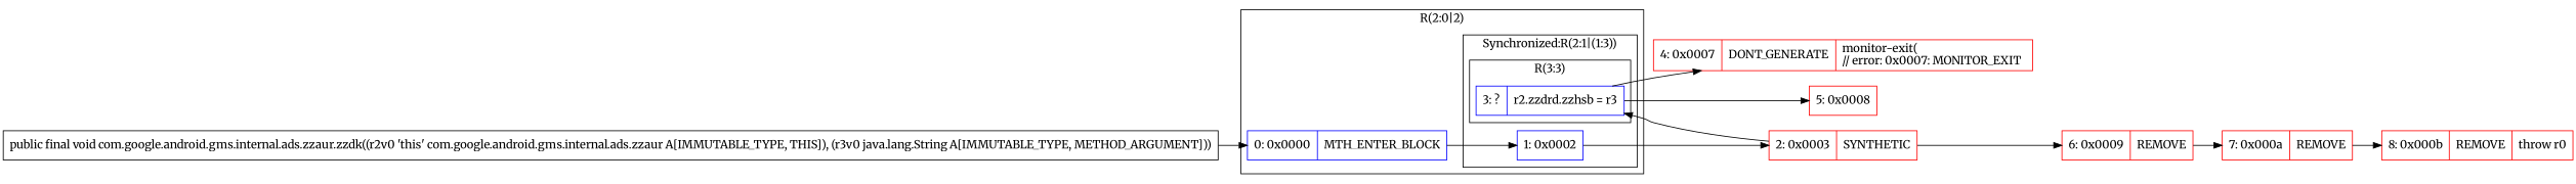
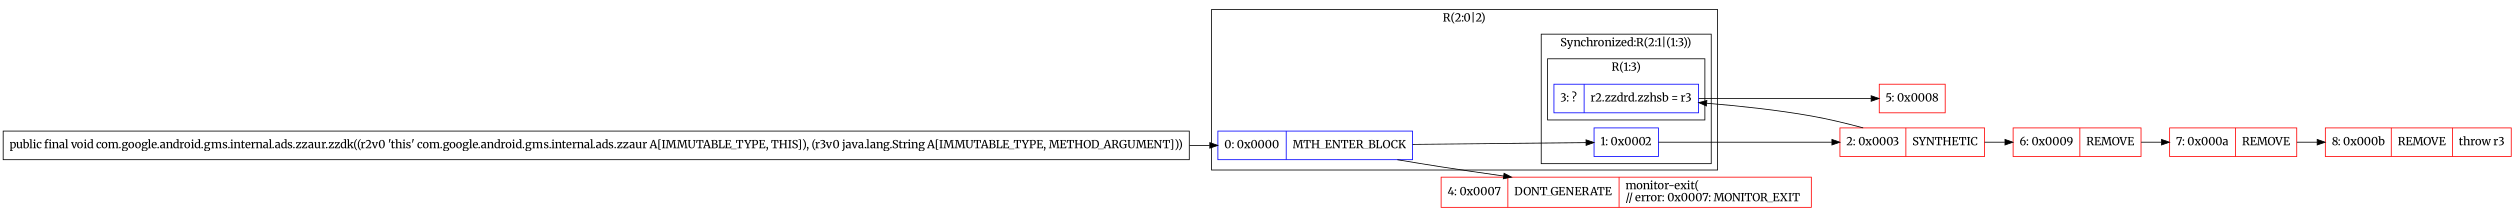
  digraph {
    fontname=Merriweather
    rankdir=LR
    node [color=red fontname=Merriweather shape=record]
    edge [fontname=Merriweather]
    n1 [color=blue label="{3\:\ ?|r2.zzdrd.zzhsb = r3\l}"]
    n2 [color=blue label="{1\:\ 0x0002}"]
    n3 [color=blue label="{0\:\ 0x0000|MTH_ENTER_BLOCK\l}"]
    n4 [label="{4\:\ 0x0007|DONT_GENERATE\l|monitor\-exit(\l\/\/ error: 0x0007: MONITOR_EXIT  \l}"]
    n5 [label="{5\:\ 0x0008}"]
    n6 [label="{2\:\ 0x0003|SYNTHETIC\l}"]
    n7 [label="{6\:\ 0x0009|REMOVE\l}"]
    n8 [label="{7\:\ 0x000a|REMOVE\l}"]
-   n9 [label="{8\:\ 0x000b|REMOVE\l|throw r0\l}"]
+   n9 [label="{8\:\ 0x000b|REMOVE\l|throw r3\l}"]
    n10 [label="{public final void com.google.android.gms.internal.ads.zzaur.zzdk((r2v0 'this' com.google.android.gms.internal.ads.zzaur A[IMMUTABLE_TYPE, THIS]), (r3v0 java.lang.String A[IMMUTABLE_TYPE, METHOD_ARGUMENT])) }" color=""]
    subgraph cluster_1 {
      label="R(2:0|2)"
      n3
      subgraph cluster_2 {
        label="Synchronized:R(2:1|(1:3))"
        n2
        subgraph cluster_3 {
-         label="R(3:3)"
+         label="R(1:3)"
          n1
        }
      }
    }
-   n1 -> n4
+   n3 -> n4
    n1 -> n5
    n2 -> n6
    n3 -> n2
    n6 -> n1
    n6 -> n7
    n7 -> n8
    n8 -> n9
    n10 -> n3
  }
